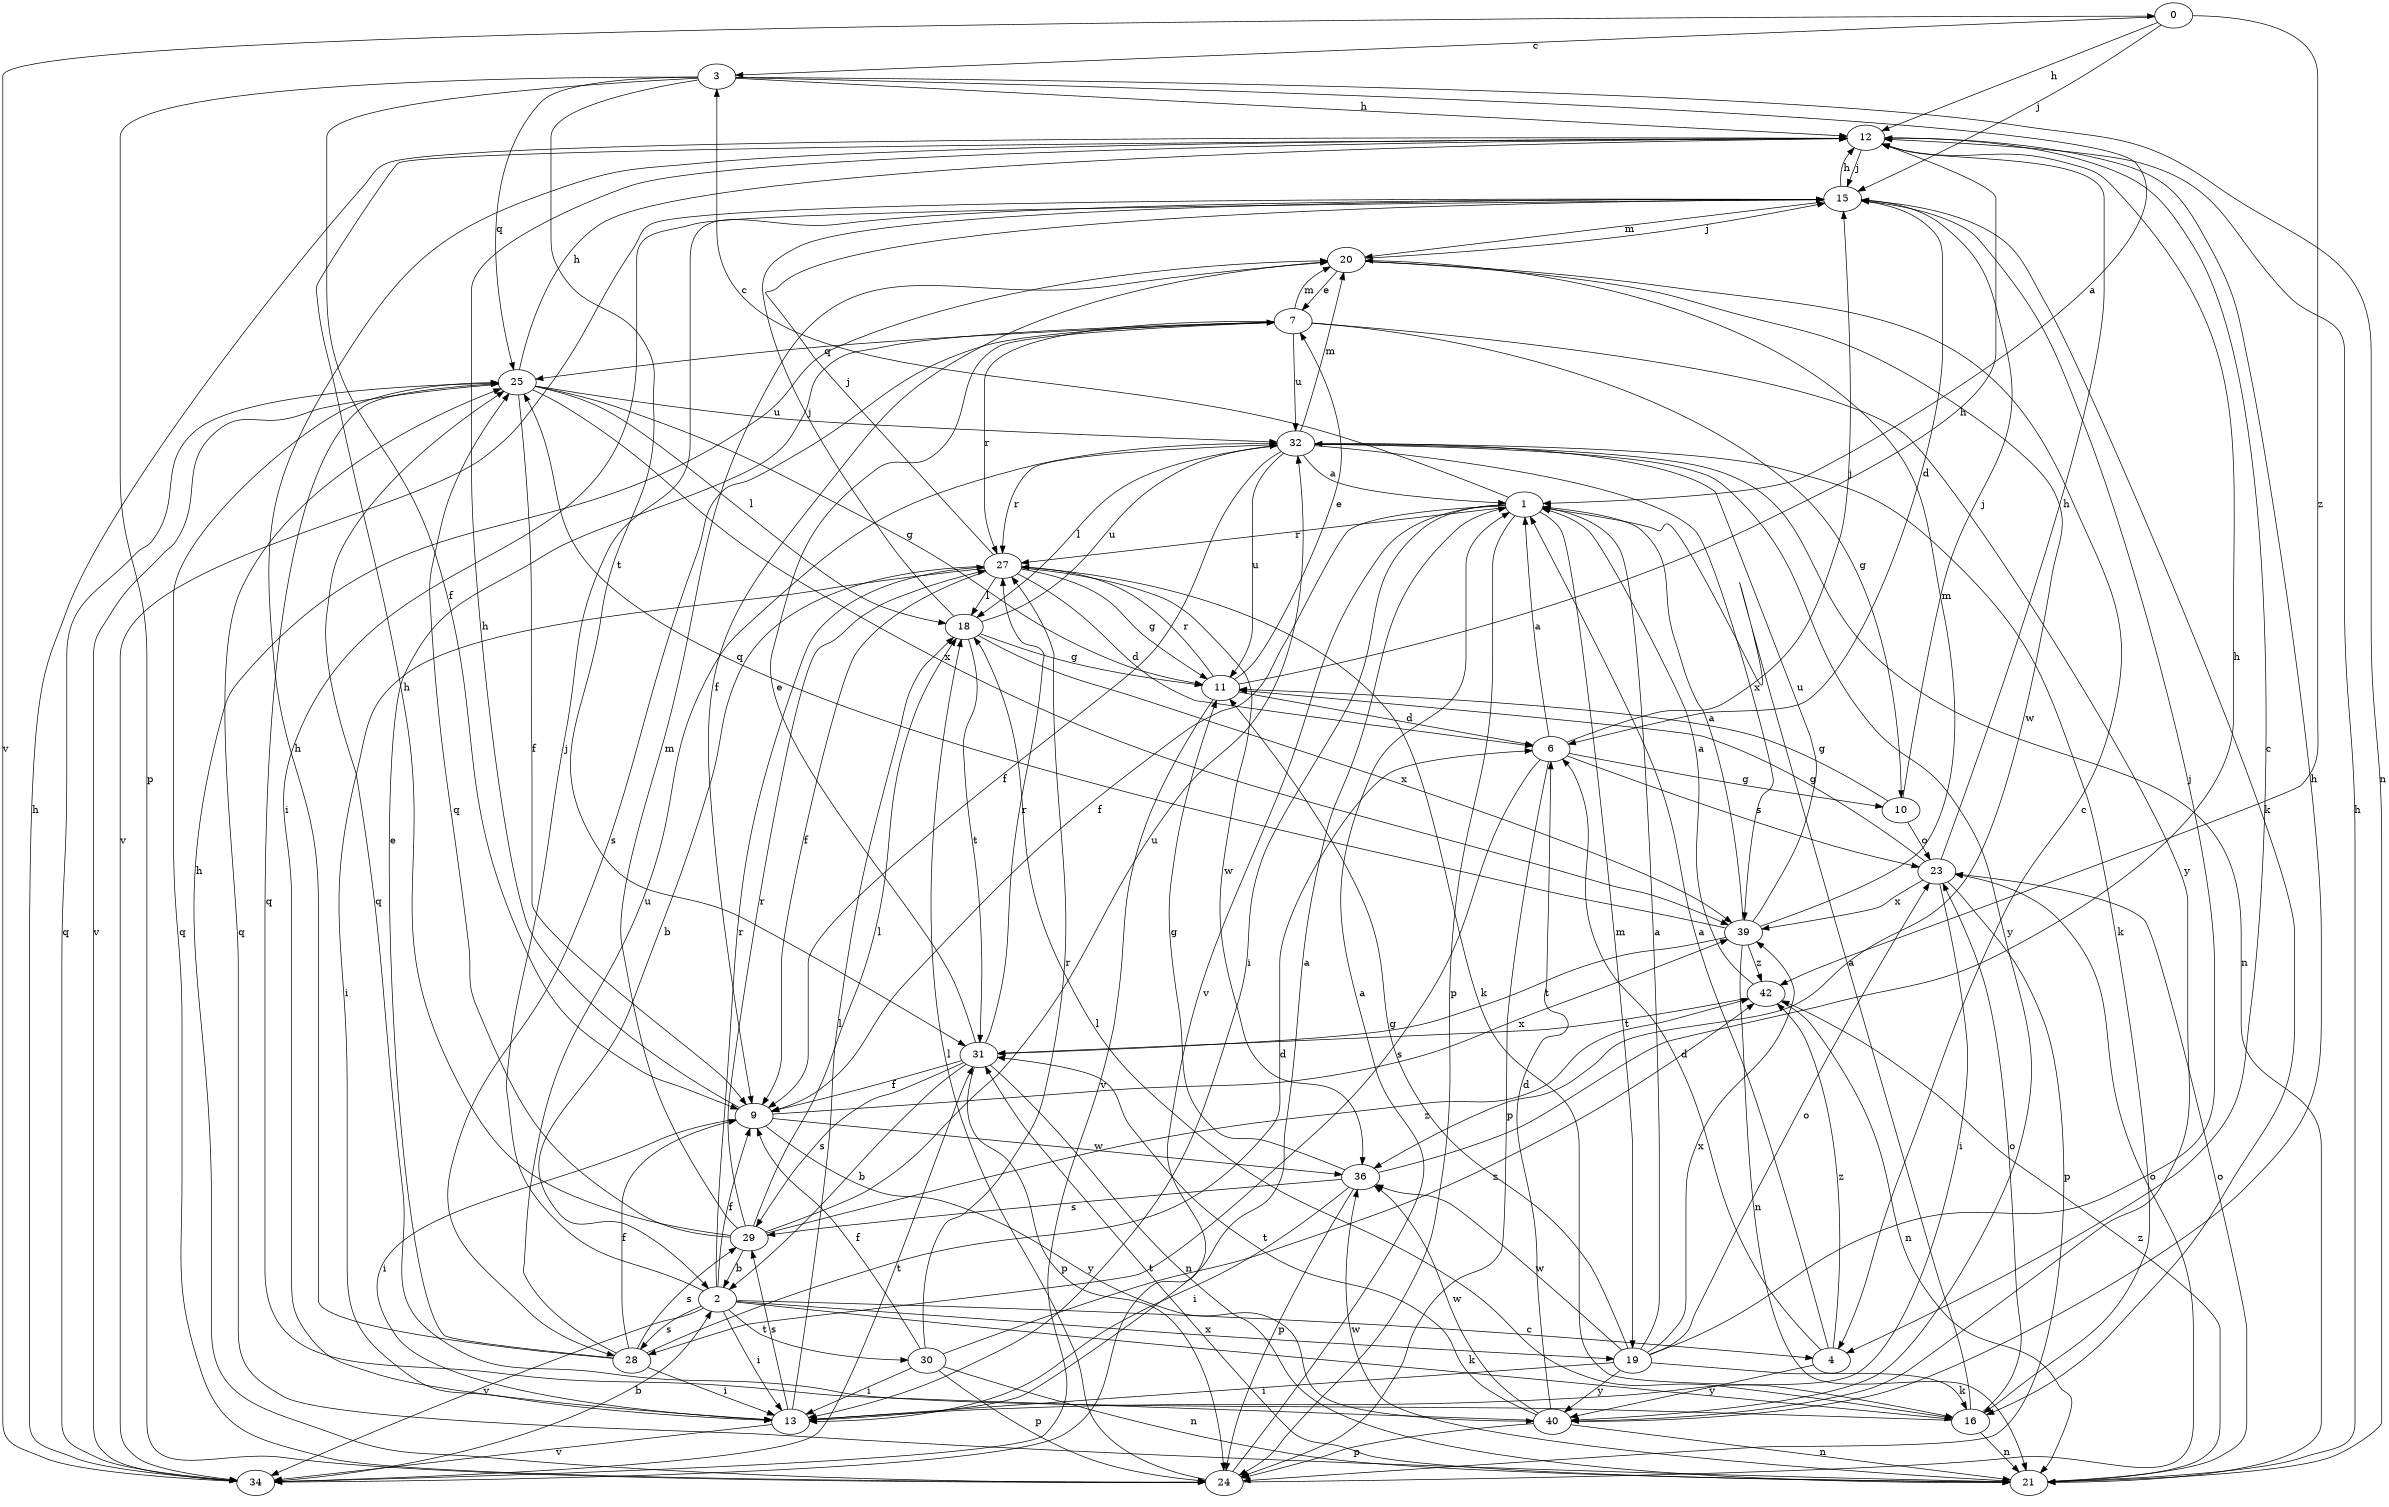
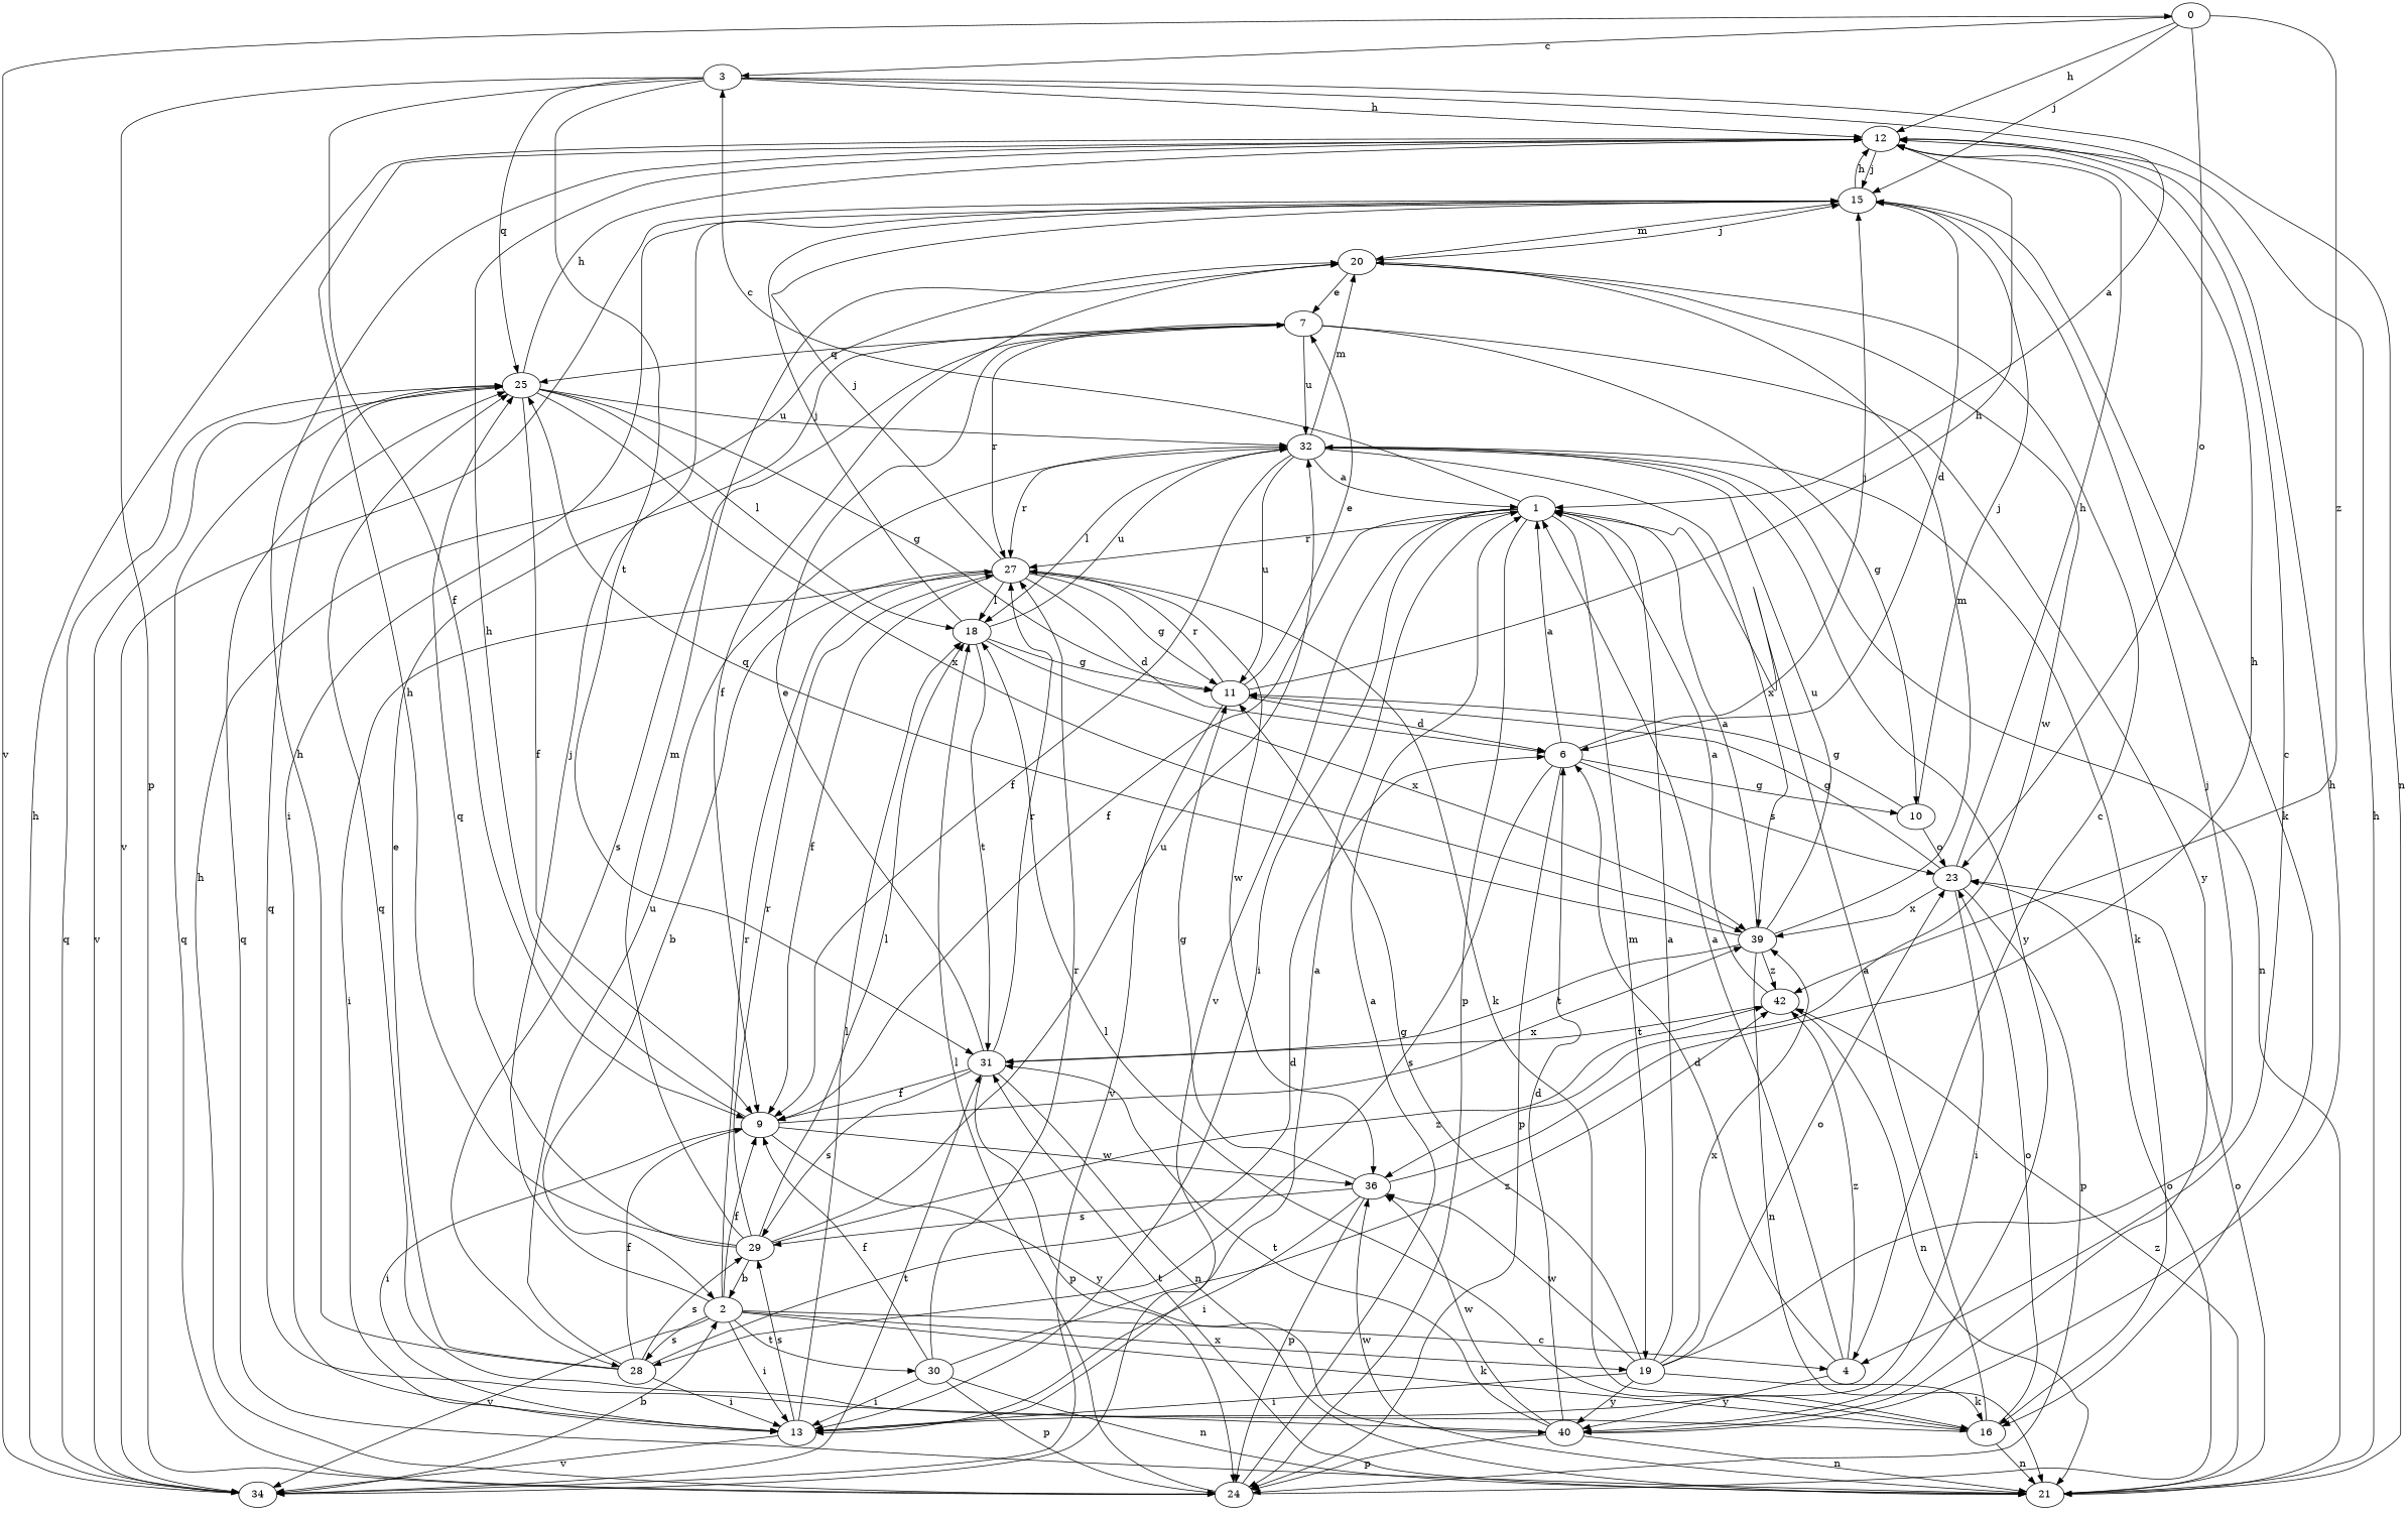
  strict digraph {
    fontname="DejaVu Serif"
    node [fontname="DejaVu Serif"]
    edge [fontname="DejaVu Serif"]
    0
    3
    12
    15
    23
    42
    1
    9
    24
    21
    25
    31
    4
    34
    13
    16
    6
    20
    39
    11
    2
    19
    27
    40
    36
    18
    29
    28
    30
    7
    32
    10
    0 -> 3 [label=c]
    0 -> 12 [label=h]
    0 -> 15 [label=j]
+   0 -> 23 [label=o]
    0 -> 42 [label=z]
    3 -> 12 [label=h]
    3 -> 1 [label=a]
    3 -> 9 [label=f]
    3 -> 24 [label=p]
    3 -> 21 [label=n]
    3 -> 25 [label=q]
    3 -> 31 [label=t]
    12 -> 15 [label=j]
    12 -> 4 [label=c]
    15 -> 12 [label=h]
    15 -> 34 [label=v]
    15 -> 13 [label=i]
    15 -> 16 [label=k]
    15 -> 6 [label=d]
    15 -> 20 [label=m]
    23 -> 12 [label=h]
    23 -> 24 [label=p]
    23 -> 13 [label=i]
    23 -> 39 [label=x]
    23 -> 11 [label=g]
    42 -> 1 [label=a]
    42 -> 21 [label=n]
    42 -> 31 [label=t]
    1 -> 3 [label=c]
    1 -> 9 [label=f]
    1 -> 24 [label=p]
    1 -> 34 [label=v]
    1 -> 13 [label=i]
    1 -> 19 [label=m]
    1 -> 27 [label=r]
    9 -> 12 [label=h]
    9 -> 13 [label=i]
    9 -> 39 [label=x]
    9 -> 40 [label=y]
    9 -> 36 [label=w]
    24 -> 23 [label=o]
    24 -> 1 [label=a]
    24 -> 25 [label=q]
    24 -> 20 [label=h]
    24 -> 18 [label=l]
    21 -> 12 [label=h]
    21 -> 23 [label=o]
    21 -> 42 [label=z]
    21 -> 25 [label=q]
    21 -> 31 [label=t]
    21 -> 36 [label=w]
    25 -> 12 [label=h]
    25 -> 9 [label=f]
    25 -> 34 [label=v]
    25 -> 39 [label=x]
    25 -> 11 [label=g]
    25 -> 18 [label=l]
    25 -> 32 [label=u]
    31 -> 9 [label=f]
    31 -> 24 [label=p]
    31 -> 21 [label=n]
-   31 -> 2 [label=b]
    31 -> 27 [label=r]
    31 -> 29 [label=s]
    31 -> 7 [label=e]
    4 -> 42 [label=z]
    4 -> 1 [label=a]
    4 -> 6 [label=d]
    4 -> 40 [label=y]
    34 -> 0 [label=v]
    34 -> 12 [label=h]
    34 -> 25 [label=q]
    34 -> 31 [label=t]
    34 -> 2 [label=b]
    13 -> 1 [label=a]
    13 -> 34 [label=v]
    13 -> 18 [label=l]
    13 -> 29 [label=s]
    16 -> 23 [label=o]
    16 -> 1 [label=a]
    16 -> 21 [label=n]
    16 -> 25 [label=q]
    16 -> 18 [label=l]
    6 -> 15 [label=j]
    6 -> 23 [label=s]
    6 -> 1 [label=a]
    6 -> 24 [label=p]
    6 -> 28 [label=s]
    6 -> 10 [label=g]
    20 -> 15 [label=j]
    20 -> 9 [label=f]
    20 -> 4 [label=c]
    20 -> 36 [label=w]
    20 -> 7 [label=e]
    39 -> 42 [label=z]
    39 -> 1 [label=a]
    39 -> 21 [label=n]
    39 -> 25 [label=q]
    39 -> 31 [label=t]
    39 -> 20 [label=m]
    39 -> 32 [label=u]
    11 -> 12 [label=h]
    11 -> 34 [label=v]
    11 -> 6 [label=d]
    11 -> 27 [label=r]
    11 -> 7 [label=e]
    2 -> 15 [label=j]
    2 -> 9 [label=f]
    2 -> 4 [label=c]
    2 -> 34 [label=v]
    2 -> 13 [label=i]
    2 -> 16 [label=k]
    2 -> 19 [label=x]
    2 -> 27 [label=r]
    2 -> 28 [label=s]
    2 -> 30 [label=t]
    19 -> 15 [label=j]
    19 -> 23 [label=o]
    19 -> 1 [label=a]
    19 -> 13 [label=i]
    19 -> 16 [label=k]
    19 -> 39 [label=x]
    19 -> 11 [label=g]
    19 -> 40 [label=y]
    19 -> 36 [label=w]
    27 -> 15 [label=j]
    27 -> 9 [label=f]
    27 -> 13 [label=i]
    27 -> 16 [label=k]
    27 -> 6 [label=d]
    27 -> 11 [label=g]
    27 -> 2 [label=b]
    27 -> 36 [label=w]
    27 -> 18 [label=l]
    40 -> 12 [label=h]
    40 -> 24 [label=p]
    40 -> 21 [label=n]
    40 -> 25 [label=q]
    40 -> 31 [label=t]
    40 -> 6 [label=d]
    40 -> 36 [label=w]
    36 -> 12 [label=h]
    36 -> 24 [label=p]
    36 -> 13 [label=i]
    36 -> 11 [label=g]
    36 -> 29 [label=s]
    18 -> 15 [label=j]
    18 -> 31 [label=t]
    18 -> 39 [label=x]
    18 -> 11 [label=g]
    18 -> 32 [label=u]
    29 -> 12 [label=h]
    29 -> 42 [label=z]
    29 -> 25 [label=q]
    29 -> 20 [label=m]
    29 -> 2 [label=b]
    29 -> 27 [label=r]
    29 -> 18 [label=l]
    29 -> 32 [label=u]
    28 -> 12 [label=h]
    28 -> 9 [label=f]
    28 -> 13 [label=i]
    28 -> 6 [label=d]
    28 -> 29 [label=s]
    28 -> 7 [label=e]
    28 -> 32 [label=u]
    30 -> 42 [label=z]
    30 -> 9 [label=f]
    30 -> 24 [label=p]
    30 -> 21 [label=n]
    30 -> 13 [label=i]
    30 -> 27 [label=r]
    7 -> 25 [label=q]
-   7 -> 20 [label=m]
    7 -> 27 [label=r]
    7 -> 40 [label=y]
    7 -> 28 [label=s]
    7 -> 32 [label=u]
    7 -> 10 [label=g]
    32 -> 1 [label=a]
    32 -> 9 [label=f]
    32 -> 21 [label=n]
    32 -> 16 [label=k]
    32 -> 20 [label=m]
    32 -> 39 [label=x]
    32 -> 11 [label=u]
    32 -> 27 [label=r]
    32 -> 40 [label=y]
    32 -> 18 [label=l]
    10 -> 15 [label=j]
    10 -> 23 [label=o]
    10 -> 11 [label=g]
  }
